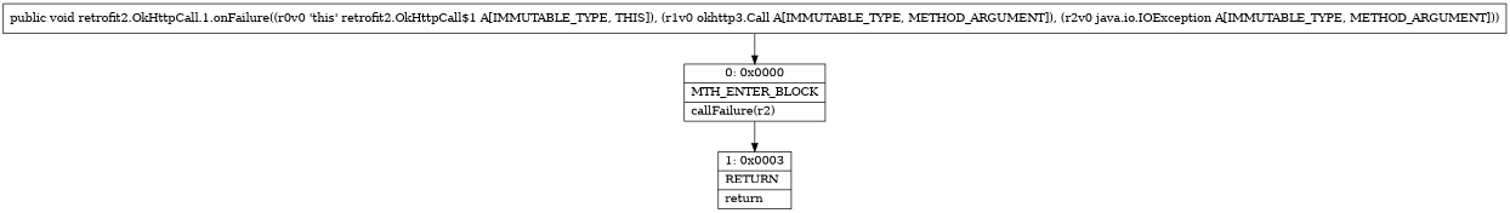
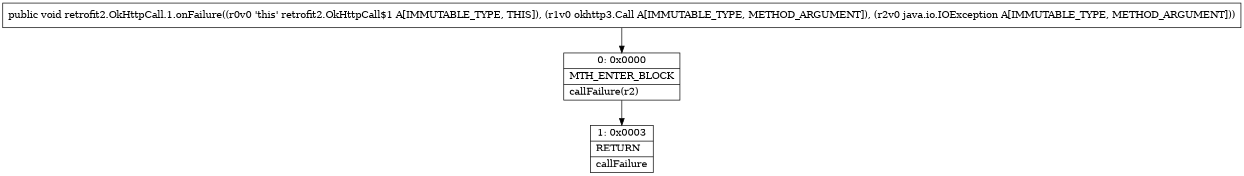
  digraph {
    node [shape=record]
    n1 [label="{0\:\ 0x0000|MTH_ENTER_BLOCK\l|callFailure(r2)\l}"]
-   n2 [label="{1\:\ 0x0003|RETURN\l|return\l}"]
+   n2 [label="{1\:\ 0x0003|RETURN\l|callFailure\l}"]
    n3 [label="{public void retrofit2.OkHttpCall.1.onFailure((r0v0 'this' retrofit2.OkHttpCall$1 A[IMMUTABLE_TYPE, THIS]), (r1v0 okhttp3.Call A[IMMUTABLE_TYPE, METHOD_ARGUMENT]), (r2v0 java.io.IOException A[IMMUTABLE_TYPE, METHOD_ARGUMENT])) }"]
    n1 -> n2
    n3 -> n1
  }
